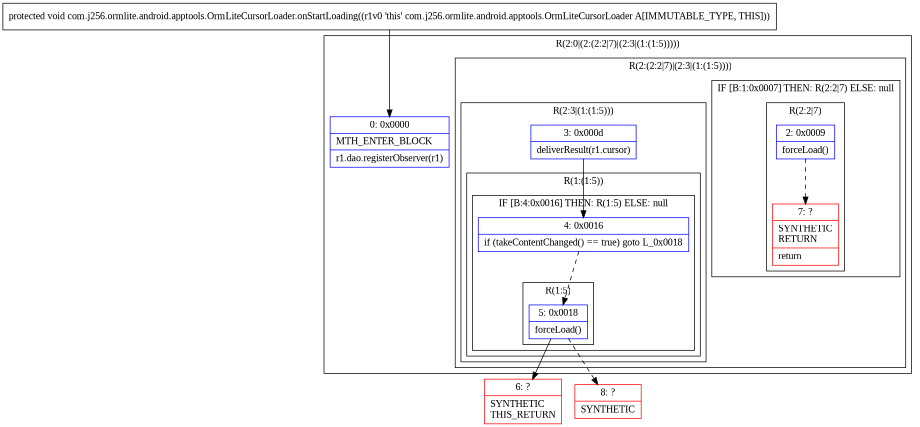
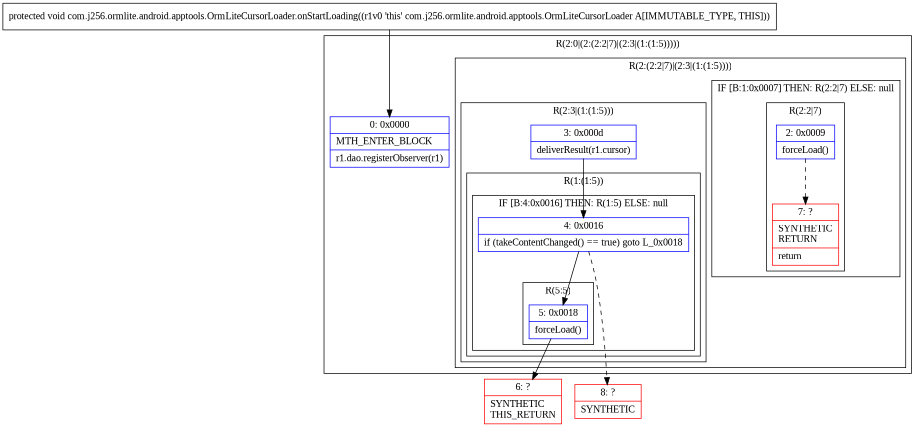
  digraph {
    fontname="Liberation Serif"
    node [color=blue fontname="Liberation Serif" shape=record]
    edge [fontname="Liberation Serif"]
    n1 [label="{2\:\ 0x0009|forceLoad()\l}"]
    n2 [color=red label="{7\:\ ?|SYNTHETIC\lRETURN\l|return\l}"]
    n3 [label="{5\:\ 0x0018|forceLoad()\l}"]
    n4 [label="{4\:\ 0x0016|if (takeContentChanged() == true) goto L_0x0018\l}"]
    n5 [label="{3\:\ 0x000d|deliverResult(r1.cursor)\l}"]
    n6 [label="{0\:\ 0x0000|MTH_ENTER_BLOCK\l|r1.dao.registerObserver(r1)\l}"]
    n7 [color=red label="{6\:\ ?|SYNTHETIC\lTHIS_RETURN\l}"]
    n8 [color=red label="{8\:\ ?|SYNTHETIC\l}"]
    n9 [label="{protected void com.j256.ormlite.android.apptools.OrmLiteCursorLoader.onStartLoading((r1v0 'this' com.j256.ormlite.android.apptools.OrmLiteCursorLoader A[IMMUTABLE_TYPE, THIS])) }" color=""]
    subgraph cluster_1 {
      label="R(2:0|(2:(2:2|7)|(2:3|(1:(1:5)))))"
      n6
      subgraph cluster_2 {
        label="R(2:(2:2|7)|(2:3|(1:(1:5))))"
        subgraph cluster_3 {
          label="IF [B:1:0x0007] THEN: R(2:2|7) ELSE: null"
          subgraph cluster_4 {
            label="R(2:2|7)"
            n1
            n2
          }
        }
        subgraph cluster_5 {
          label="R(2:3|(1:(1:5)))"
          n5
          subgraph cluster_6 {
            label="R(1:(1:5))"
            subgraph cluster_7 {
              label="IF [B:4:0x0016] THEN: R(1:5) ELSE: null"
              n4
              subgraph cluster_8 {
-               label="R(1:5)"
+               label="R(5:5)"
                n3
              }
            }
          }
        }
      }
    }
    n1 -> n2 [style=dashed]
    n3 -> n7
-   n4 -> n3 [style=dashed]
-   n3 -> n8 [style=dashed]
+   n4 -> n3
+   n4 -> n8 [style=dashed]
    n5 -> n4
    n9 -> n6
  }
